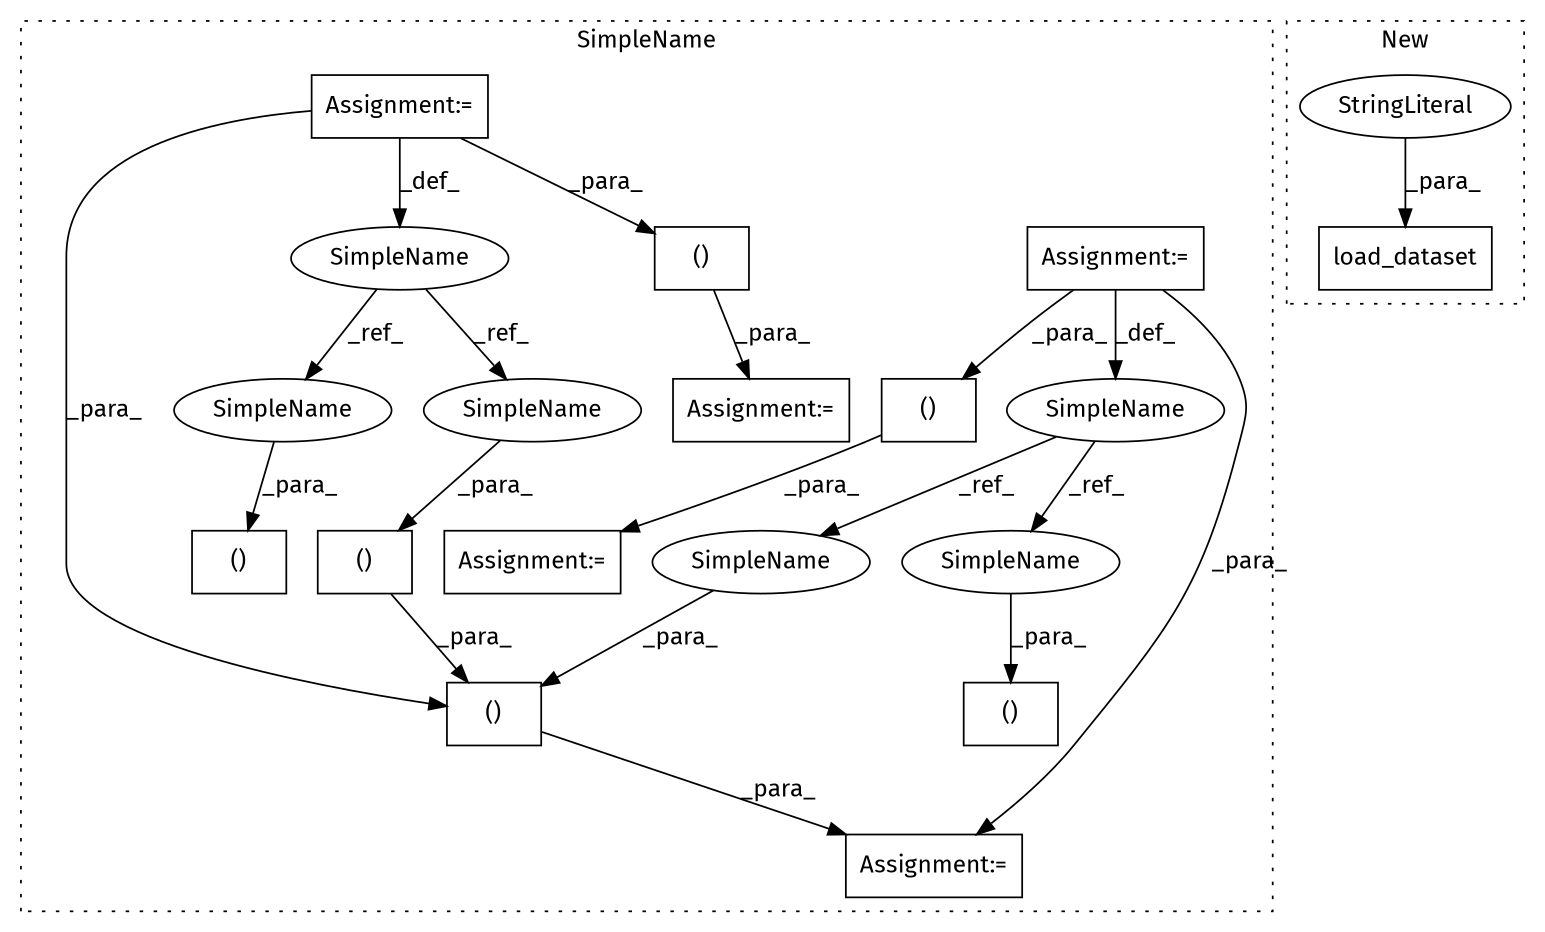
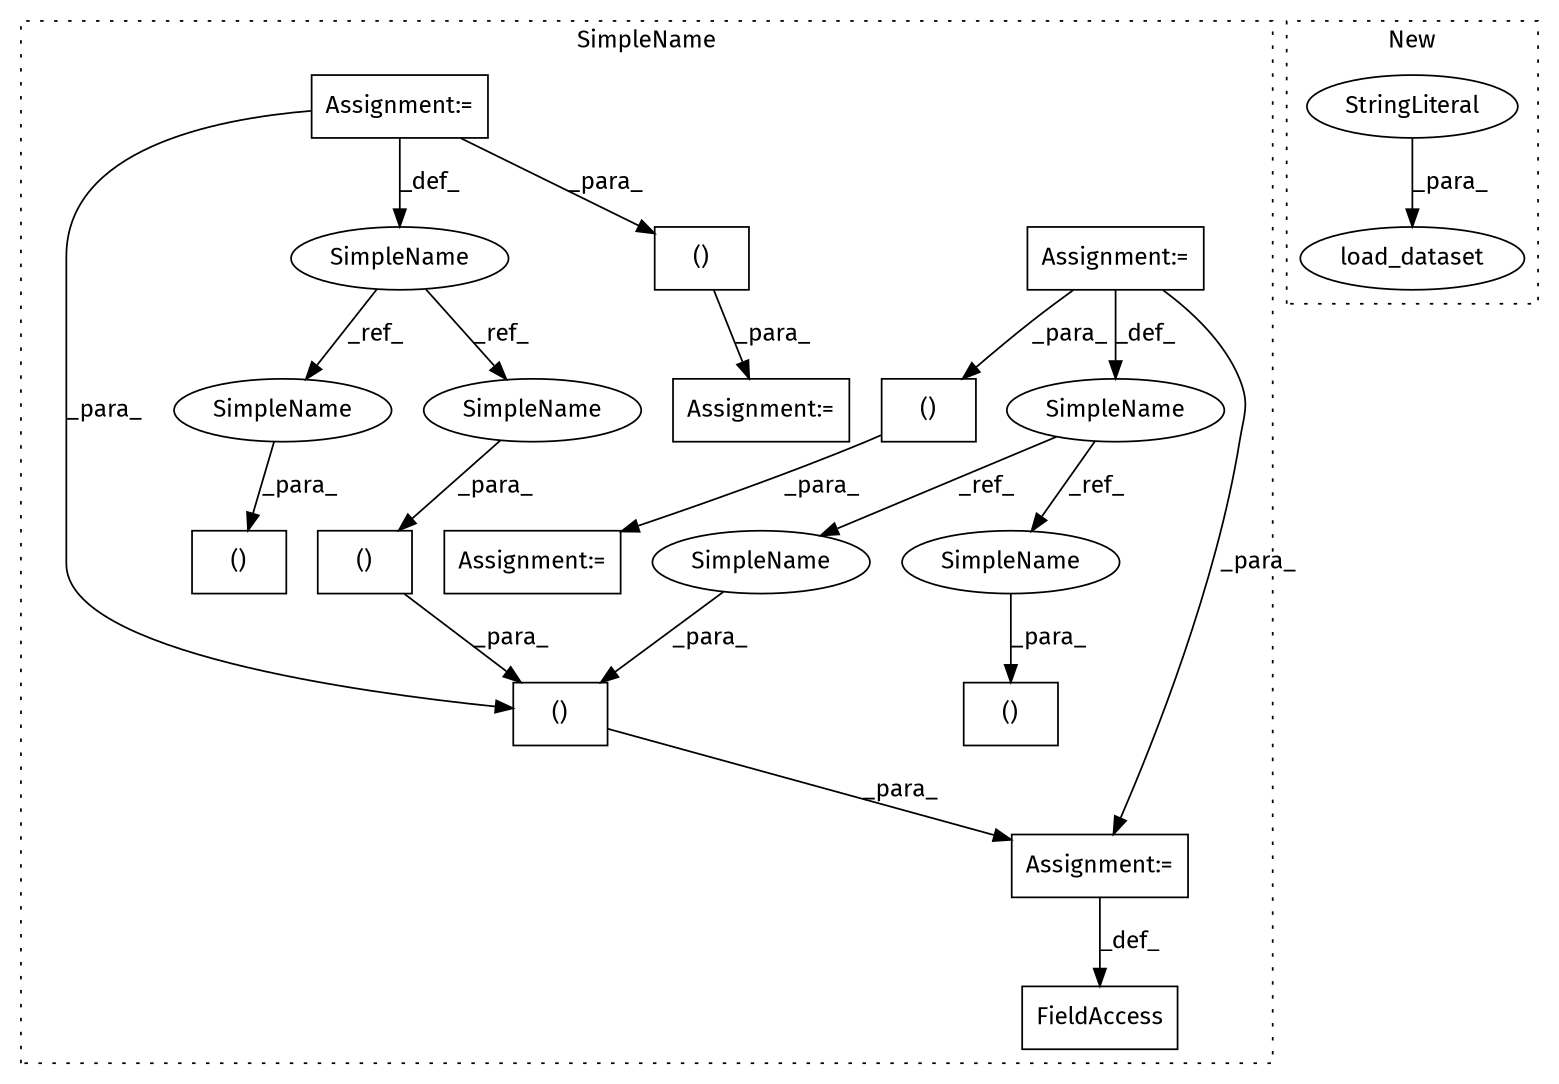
  digraph {
    fontname="Fira Sans"
    node [a=106 fontname="Fira Sans" l=7 s=1459 shape=box]
    edge [fontname="Fira Sans"]
    n1 [l=79 label="()" s=1882]
    n2 [a=7 label="Assignment:=" s=1875]
    n3 [a=7 label="Assignment:="]
    n4 [l=27 label="()" s=1848]
+   n5 [a=22 l=9 label=FieldAccess s=2167]
    n6 [l=25 label="()" s=2233]
    n7 [a=42 label=SimpleName shape=ellipse]
    n8 [l=73 label="()" s=2186]
    n9 [a=7 l=10 label="Assignment:=" s=2176]
    n10 [a=42 l=6 label=SimpleName s=1556 shape=ellipse]
    n11 [l=25 label="()" s=1973]
    n12 [a=7 l=6 label="Assignment:=" s=1556]
    n13 [l=75 label="()" s=2005]
    n14 [a=7 label="Assignment:=" s=1998]
    n15 [a=42 l=6 label=SimpleName s=1992 shape=ellipse]
    n16 [a=42 l=6 label=SimpleName s=2252 shape=ellipse]
    n17 [a=42 label=SimpleName s=2207 shape=ellipse]
    n18 [a=42 label=SimpleName s=1868 shape=ellipse]
-   n19 [a=32 l="13,1" label=load_dataset s="1758,1778"]
+   n19 [a=32 l="13,1" label=load_dataset s="1758,1778" shape=ellipse]
    n20 [a=45 label=StringLiteral s=1771 shape=ellipse]
    subgraph cluster_1 {
      label=SimpleName
      style=dotted
      n1
      n2
      n3
      n4
+     n5
      n6
      n7
      n8
      n9
      n10
      n11
      n12
      n13
      n14
      n15
      n16
      n17
      n18
    }
    subgraph cluster_2 {
      label=New
      style=dotted
      n19
      n20
    }
    n1 -> n2 [label=_para_]
    n3 -> n1 [label=_para_]
    n3 -> n7 [label=_def_]
    n3 -> n9 [label=_para_]
    n6 -> n8 [label=_para_]
    n7 -> n17 [label=_ref_]
    n7 -> n18 [label=_ref_]
    n8 -> n9 [label=_para_]
+   n9 -> n5 [label=_def_]
    n10 -> n15 [label=_ref_]
    n10 -> n16 [label=_ref_]
    n12 -> n8 [label=_para_]
    n12 -> n10 [label=_def_]
    n12 -> n13 [label=_para_]
    n13 -> n14 [label=_para_]
    n15 -> n11 [label=_para_]
    n16 -> n6 [label=_para_]
    n17 -> n8 [label=_para_]
    n18 -> n4 [label=_para_]
    n20 -> n19 [label=_para_]
  }
